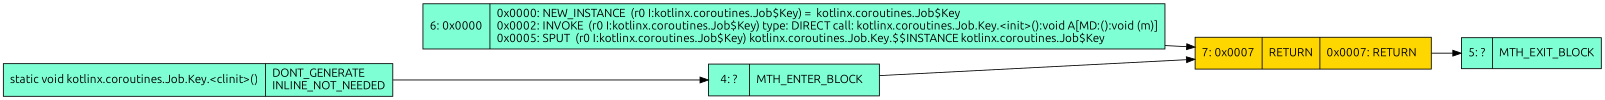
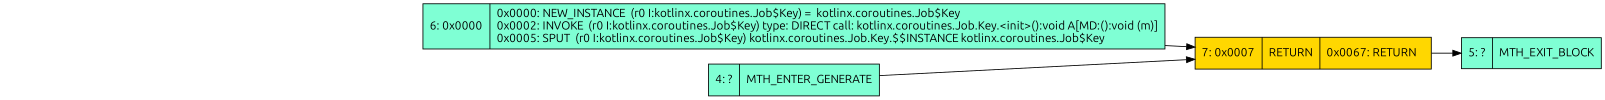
  digraph {
    fontname=Ubuntu
    rankdir=LR
    node [fillcolor=aquamarine fontname=Ubuntu shape=record style=filled]
    edge [fontname=Ubuntu]
-   n1 [label="{4\:\ ?|MTH_ENTER_BLOCK\l}"]
-   n2 [fillcolor=gold label="{7\:\ 0x0007|RETURN\l|0x0007: RETURN   \l}"]
+   n1 [label="{4\:\ ?|MTH_ENTER_GENERATE\l}"]
+   n2 [fillcolor=gold label="{7\:\ 0x0007|RETURN\l|0x0067: RETURN   \l}"]
    n3 [label="{6\:\ 0x0000|0x0000: NEW_INSTANCE  (r0 I:kotlinx.coroutines.Job$Key) =  kotlinx.coroutines.Job$Key \l0x0002: INVOKE  (r0 I:kotlinx.coroutines.Job$Key) type: DIRECT call: kotlinx.coroutines.Job.Key.\<init\>():void A[MD:():void (m)]\l0x0005: SPUT  (r0 I:kotlinx.coroutines.Job$Key) kotlinx.coroutines.Job.Key.$$INSTANCE kotlinx.coroutines.Job$Key \l}"]
    n4 [label="{5\:\ ?|MTH_EXIT_BLOCK\l}"]
-   n5 [label="{static void kotlinx.coroutines.Job.Key.\<clinit\>()  | DONT_GENERATE\lINLINE_NOT_NEEDED\l}"]
    n1 -> n2
    n2 -> n4
    n3 -> n2
-   n5 -> n1
  }
